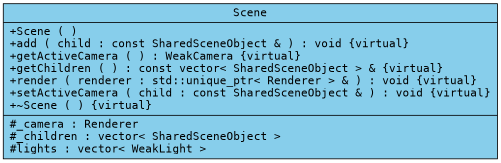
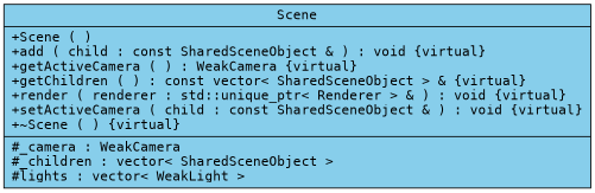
  digraph {
    rankdir=RL
    fontname="DejaVu Sans Mono"
-   n1 [label="Scene\n|+Scene (  )\l+add ( child : const SharedSceneObject & ) : void \{virtual\}\l+getActiveCamera (  ) : WeakCamera \{virtual\}\l+getChildren (  ) : const vector\< SharedSceneObject \> & \{virtual\}\l+render ( renderer : std::unique_ptr\< Renderer \> & ) : void \{virtual\}\l+setActiveCamera ( child : const SharedSceneObject & ) : void \{virtual\}\l+~Scene (  ) \{virtual\}\l|#_camera : Renderer\l#_children : vector\< SharedSceneObject \>\l#lights : vector\< WeakLight \>\l" shape=record style=filled fillcolor=skyblue fontname="DejaVu Sans Mono"]
+   n1 [label="Scene\n|+Scene (  )\l+add ( child : const SharedSceneObject & ) : void \{virtual\}\l+getActiveCamera (  ) : WeakCamera \{virtual\}\l+getChildren (  ) : const vector\< SharedSceneObject \> & \{virtual\}\l+render ( renderer : std::unique_ptr\< Renderer \> & ) : void \{virtual\}\l+setActiveCamera ( child : const SharedSceneObject & ) : void \{virtual\}\l+~Scene (  ) \{virtual\}\l|#_camera : WeakCamera\l#_children : vector\< SharedSceneObject \>\l#lights : vector\< WeakLight \>\l" shape=record style=filled fillcolor=skyblue fontname="DejaVu Sans Mono"]
  }
